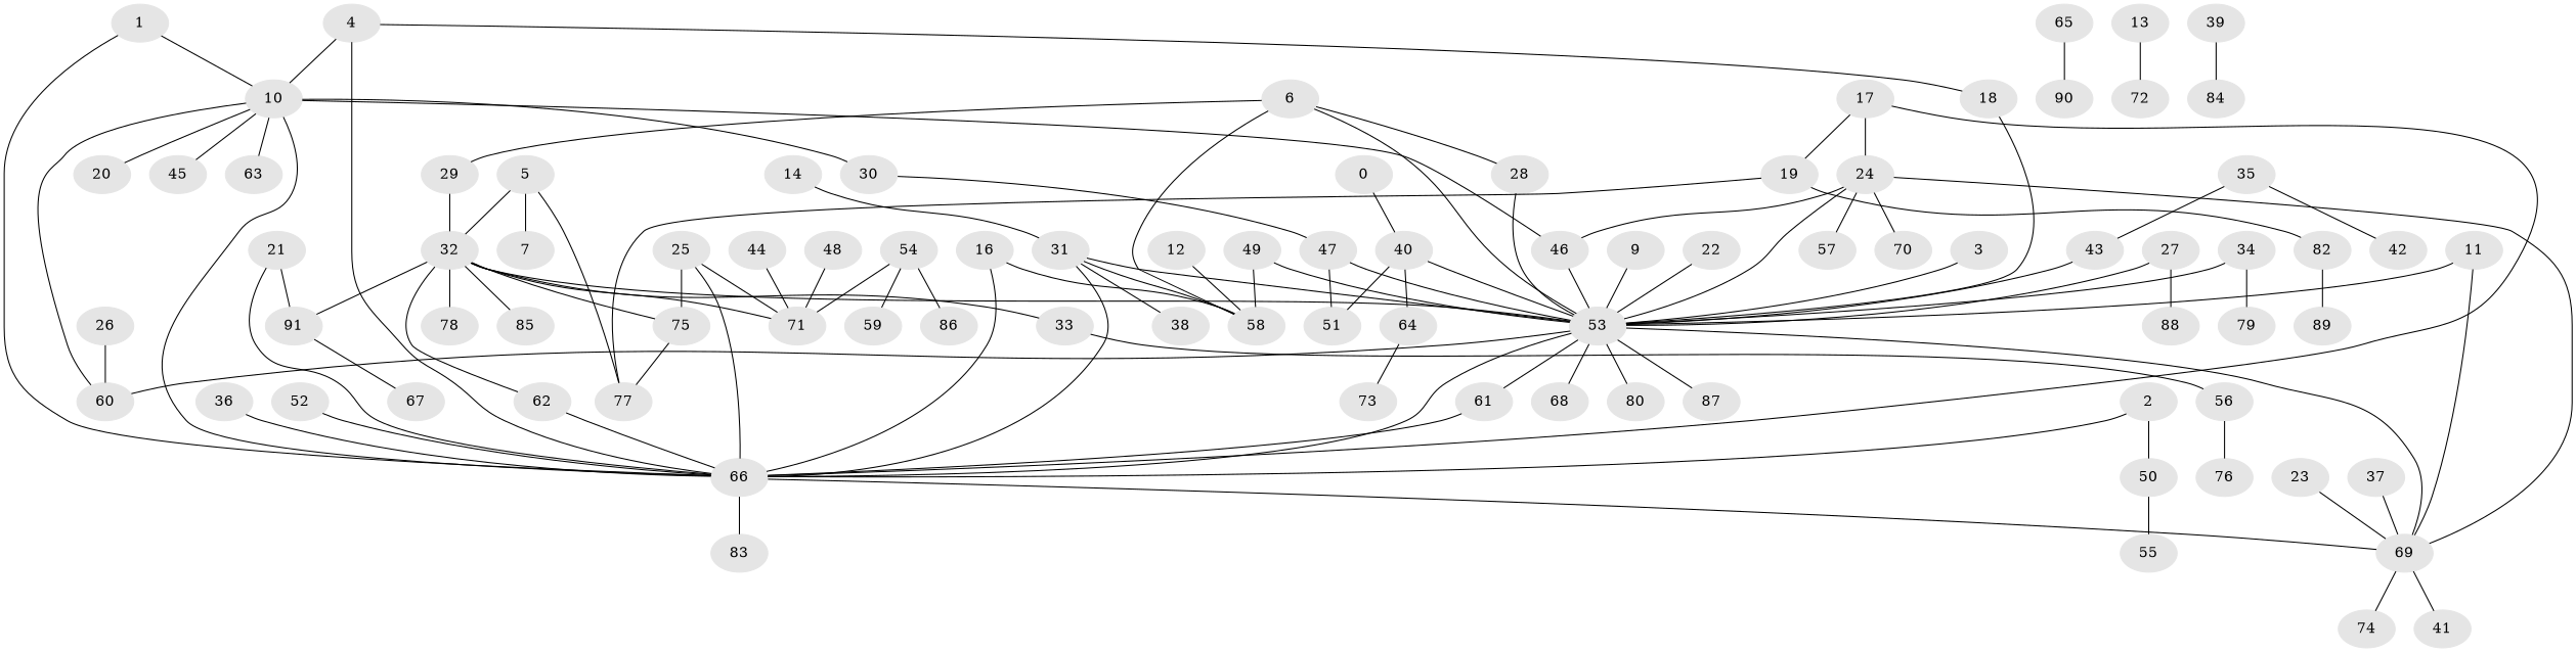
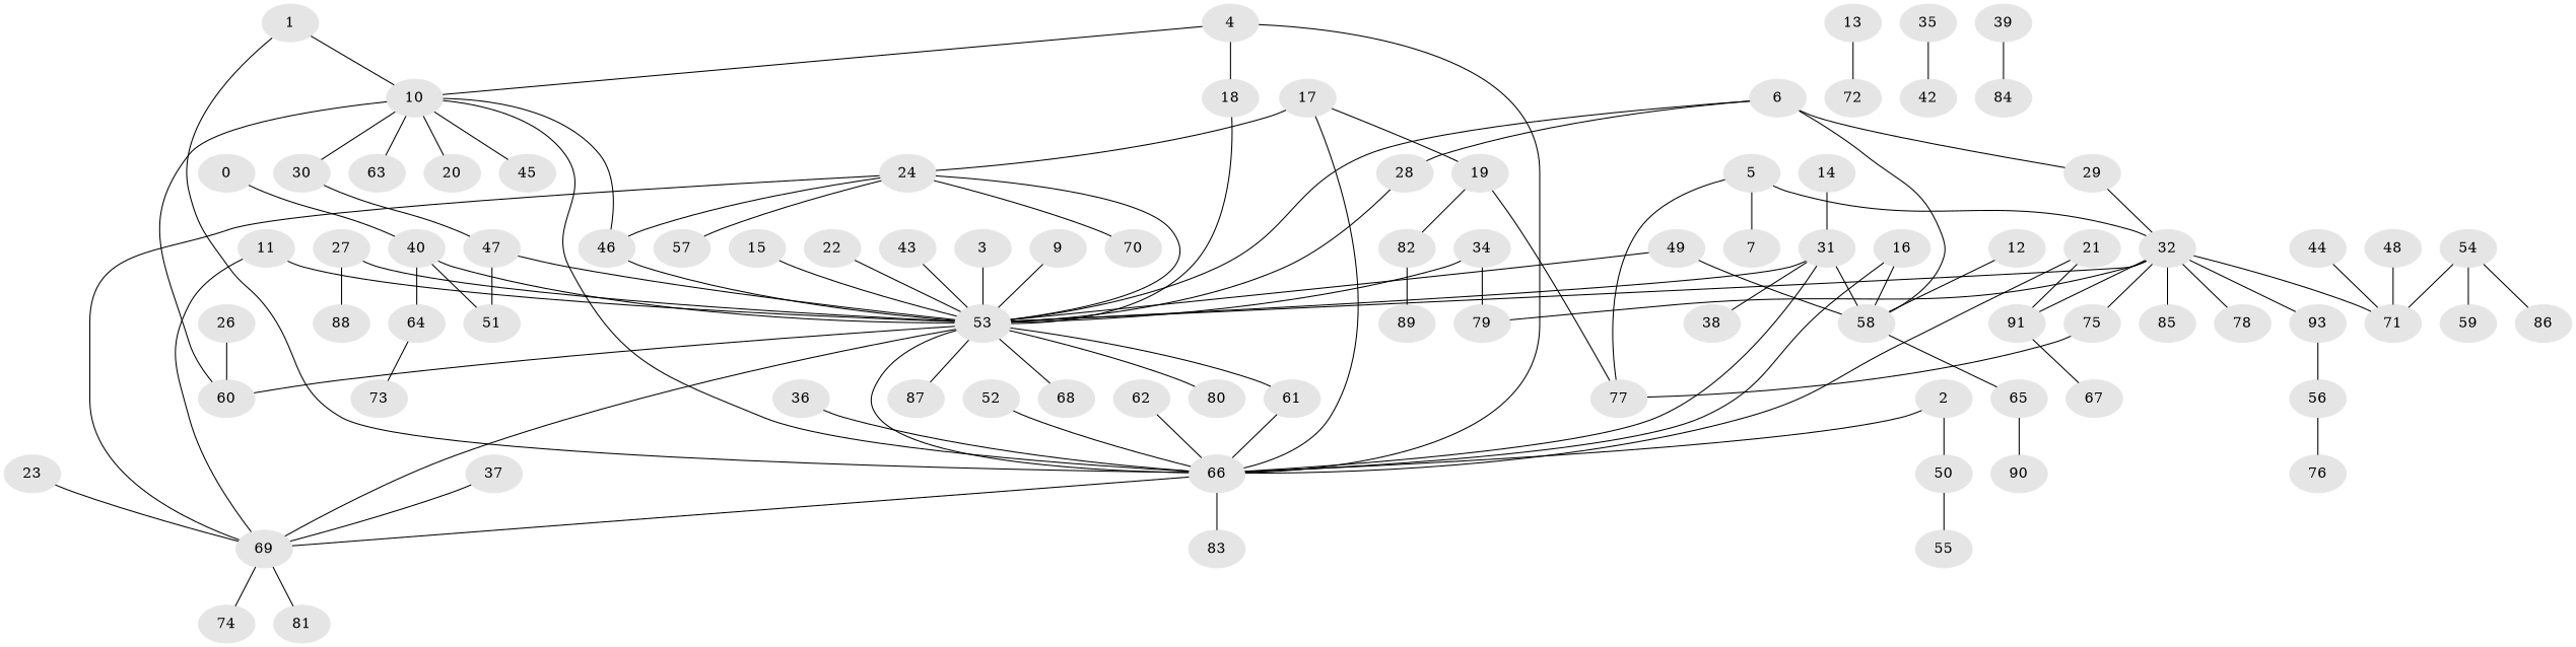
  graph {
    node [color=gray90 style=filled]
    edge [weight=1.0]
    1
    10
    66
    20
    30
    45
    46
    60
    63
    69
    83
    2
    50
    55
    3
    53
    61
    68
    80
    87
    4
    18
    5
    7
    32
    77
    n27 [label=91]
    71
    75
-   33
+   33 [label=93]
    78
    79
    85
    6
    28
    29
    58
    65
    n39 [label=0]
    40
    51
    64
    9
    47
    11
    74
-   81 [label=41]
+   81
    12
    13
    72
    14
    31
    38
+   15
    16
    17
    19
    24
    82
    57
    70
    89
    21
    67
    22
    23
-   25
    26
    27
    88
    56
    76
    34
    35
    42
    43
    36
    37
    39
    84
    73
    44
    48
    49
    52
    54
    59
    86
    90
    62
    1 -- 10
    1 -- 66
    10 -- 66
    10 -- 20
    10 -- 30 [weight=2.0]
    10 -- 45
    10 -- 46
    10 -- 60
    10 -- 63
    66 -- 69
    66 -- 83
    30 -- 47
    46 -- 53
    69 -- 74
    69 -- 81
    2 -- 66
    2 -- 50
    50 -- 55
    3 -- 53
    53 -- 66
    53 -- 60
    53 -- 69
    53 -- 61
    53 -- 68
    53 -- 80
    53 -- 87
    61 -- 66
    4 -- 10
    4 -- 66
    4 -- 18
    18 -- 53
    5 -- 7
    5 -- 32
    5 -- 77
    32 -- 53
    32 -- n27
    32 -- 71
    32 -- 75
    32 -- 33
    32 -- 78
-   32 -- 62
+   32 -- 79
    32 -- 85
    n27 -- 67
    75 -- 77
    33 -- 56
    6 -- 53
    6 -- 28
    6 -- 29
    6 -- 58
    28 -- 53
    29 -- 32
+   58 -- 65
    65 -- 90
    n39 -- 40
    40 -- 53
    40 -- 51
    40 -- 64
    64 -- 73
    9 -- 53
    47 -- 53
    47 -- 51
    11 -- 69
    11 -- 53
    12 -- 58
    13 -- 72
    14 -- 31
    31 -- 66
    31 -- 53
    31 -- 58
    31 -- 38
+   15 -- 53
    16 -- 66
    16 -- 58
    17 -- 66
    17 -- 19
    17 -- 24
    19 -- 77
    19 -- 82
    24 -- 46
    24 -- 69
    24 -- 53
    24 -- 57
    24 -- 70
    82 -- 89
    21 -- 66
    21 -- n27
    22 -- 53
    23 -- 69
-   25 -- 66
-   25 -- 71
-   25 -- 75
    26 -- 60
    27 -- 53
    27 -- 88
    56 -- 76
    34 -- 53
    34 -- 79
    35 -- 42
-   35 -- 43
    43 -- 53
    36 -- 66
    37 -- 69
    39 -- 84
    44 -- 71
    48 -- 71
    49 -- 53
    49 -- 58
    52 -- 66
    54 -- 71
    54 -- 59
    54 -- 86
    62 -- 66
  }
